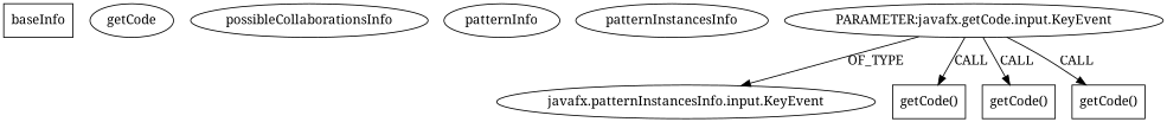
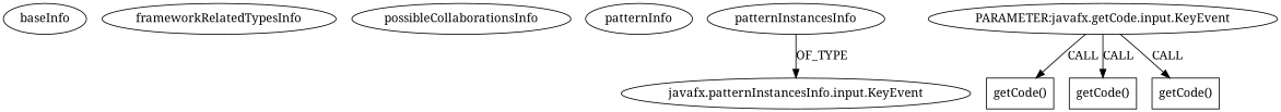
  digraph {
    fontname="Noto Serif"
    node [fontname="Noto Serif"]
    edge [fontname="Noto Serif"]
-   baseInfo [category=pattern graphId=565 isAnonymous=false possibleRelation=false shape=box]
-   frameworkRelatedTypesInfo [label=getCode]
+   baseInfo [category=pattern graphId=565 isAnonymous=false possibleRelation=false]
+   frameworkRelatedTypesInfo
    possibleCollaborationsInfo
    patternInfo [frequency=20.0 patternRootClient=null]
    patternInstancesInfo [0="nablex-jfx-control-date~/nablex-jfx-control-date/jfx-control-date-master/src/main/java/be/nabu/jfx/control/date/DatePicker.java~void initialize()~3726" 1="Ellen102-cirkeltje~/Ellen102-cirkeltje/cirkeltje-master/src/testbeweging/vier.java~void start(javafx.stage.Stage)~413" 10="syd711-mephisto_fx~/syd711-mephisto_fx/mephisto_fx-master/src/main/java/de/mephisto/radiofx/MephistoRadioFX.java~void addStateListener(javafx.stage.Stage)~4406" 11="Ellen102-cirkeltje~/Ellen102-cirkeltje/cirkeltje-master/src/xml2beeld/vijf.java~void start(javafx.stage.Stage)~418" 12="johnwatson11218-cardcitefx~/johnwatson11218-cardcitefx/cardcitefx-master/Cardcite/src/main/java/cardcite/ui/CardCiteMain.java~void start(javafx.stage.Stage)~3359" 13="Ellen102-cirkeltje~/Ellen102-cirkeltje/cirkeltje-master/src/testbeweging/twee.java~void start(javafx.stage.Stage)~411" 14="Ellen102-cirkeltje~/Ellen102-cirkeltje/cirkeltje-master/src/xml2beeld/zes.java~void start(javafx.stage.Stage)~416" 15="AaronJRubin-javafx-pong~/AaronJRubin-javafx-pong/javafx-pong-master/src/main/java/game/Game.java~void Game(javafx.stage.Stage,int,int,double,boolean,boolean,boolean,boolean)~103" 16="gregory-lyons-voyage-to-venus~/gregory-lyons-voyage-to-venus/voyage-to-venus-master/src/game_gml14/KeyPressedHandler.java~KeyPressedHandler~2819" 2="UrsKR-fxcalendar~/UrsKR-fxcalendar/fxcalendar-master/src/main/java/com/sai/javafx/calendar/FXCalendar.java~void configureCalendar()~1523" 3="jeyoon-Snake~/jeyoon-Snake/Snake-master/src/Snake.java~void Snake(World)~3317" 4="Ellen102-cirkeltje~/Ellen102-cirkeltje/cirkeltje-master/src/testbeweging/drie.java~void start(javafx.stage.Stage)~407" 5="Enriqe-Breaking-Bad-Brick-Breaker~/Enriqe-Breaking-Bad-Brick-Breaker/Breaking-Bad-Brick-Breaker-master/src/bbbrickbreaker/Level.java~void initContent(int)~447" 6="JASCValentine-BrickBreaker~/JASCValentine-BrickBreaker/BrickBreaker-master/src/brickbreaker/Level.java~void initContent(int)~562" 7="bianconejo-CEFX~/bianconejo-CEFX/CEFX-master/src/cefx/util/AutoCompleteComboBoxListener.java~AutoCompleteComboBoxListener~2166" 8="glurbi-labifx~/glurbi-labifx/labifx-master/src/main/java/glurbi/labifx/Menu.java~void install(javafx.scene.layout.Pane)~2767" 9="Ellen102-test2~/Ellen102-test2/test2-master/src/test2/Test2.java~void start(javafx.stage.Stage)~426"]
    n6 [isFrameworkType=false label="javafx.patternInstancesInfo.input.KeyEvent" vertexType=FRAMEWORK_CLASS_TYPE]
    n7 [isFrameworkType=false label="PARAMETER:javafx.getCode.input.KeyEvent" vertexType=PARAMETER_DECLARATION]
    n8 [isFrameworkType=false label="getCode()" shape=box vertexType=INSIDE_CALL]
    n9 [isFrameworkType=false label="getCode()" shape=box vertexType=INSIDE_CALL]
    n10 [isFrameworkType=false label="getCode()" shape=box vertexType=INSIDE_CALL]
-   n7 -> n6 [label=OF_TYPE]
+   patternInstancesInfo -> n6 [label=OF_TYPE]
    n7 -> n8 [label=CALL]
    n7 -> n9 [label=CALL]
    n7 -> n10 [label=CALL]
  }
